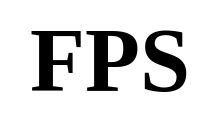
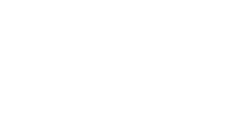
  <mxCell id="0" />
  <mxCell id="1" parent="0" />
- <mxCell id="2" value="&lt;b&gt;&lt;font face=&quot;Tahoma&quot;&gt;FPS&lt;/font&gt;&lt;/b&gt;" style="text;html=1;strokeColor=none;fillColor=none;align=center;verticalAlign=middle;whiteSpace=wrap;rounded=0;fontSize=90;fontColor=#000000;" vertex="1" parent="1"><mxGeometry x="20" y="20" width="180" height="80" as="geometry" /></mxCell>
